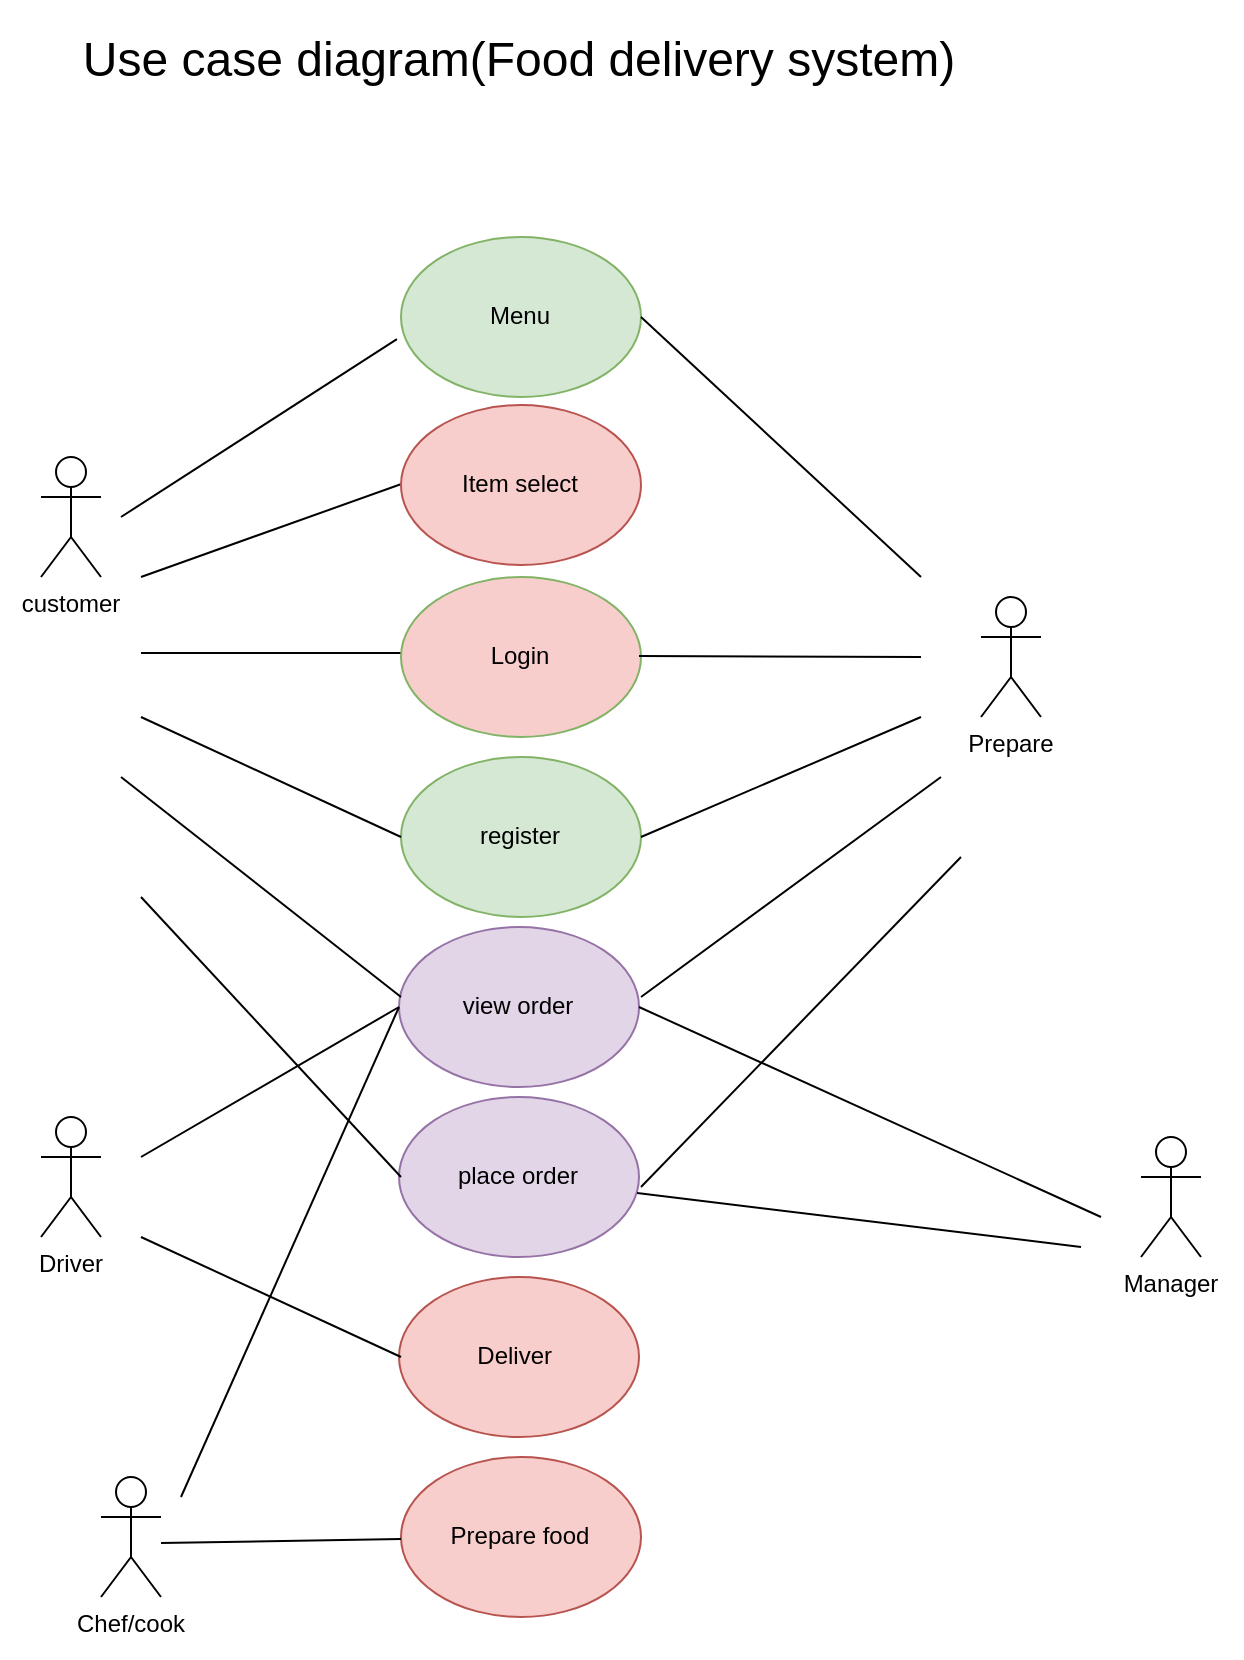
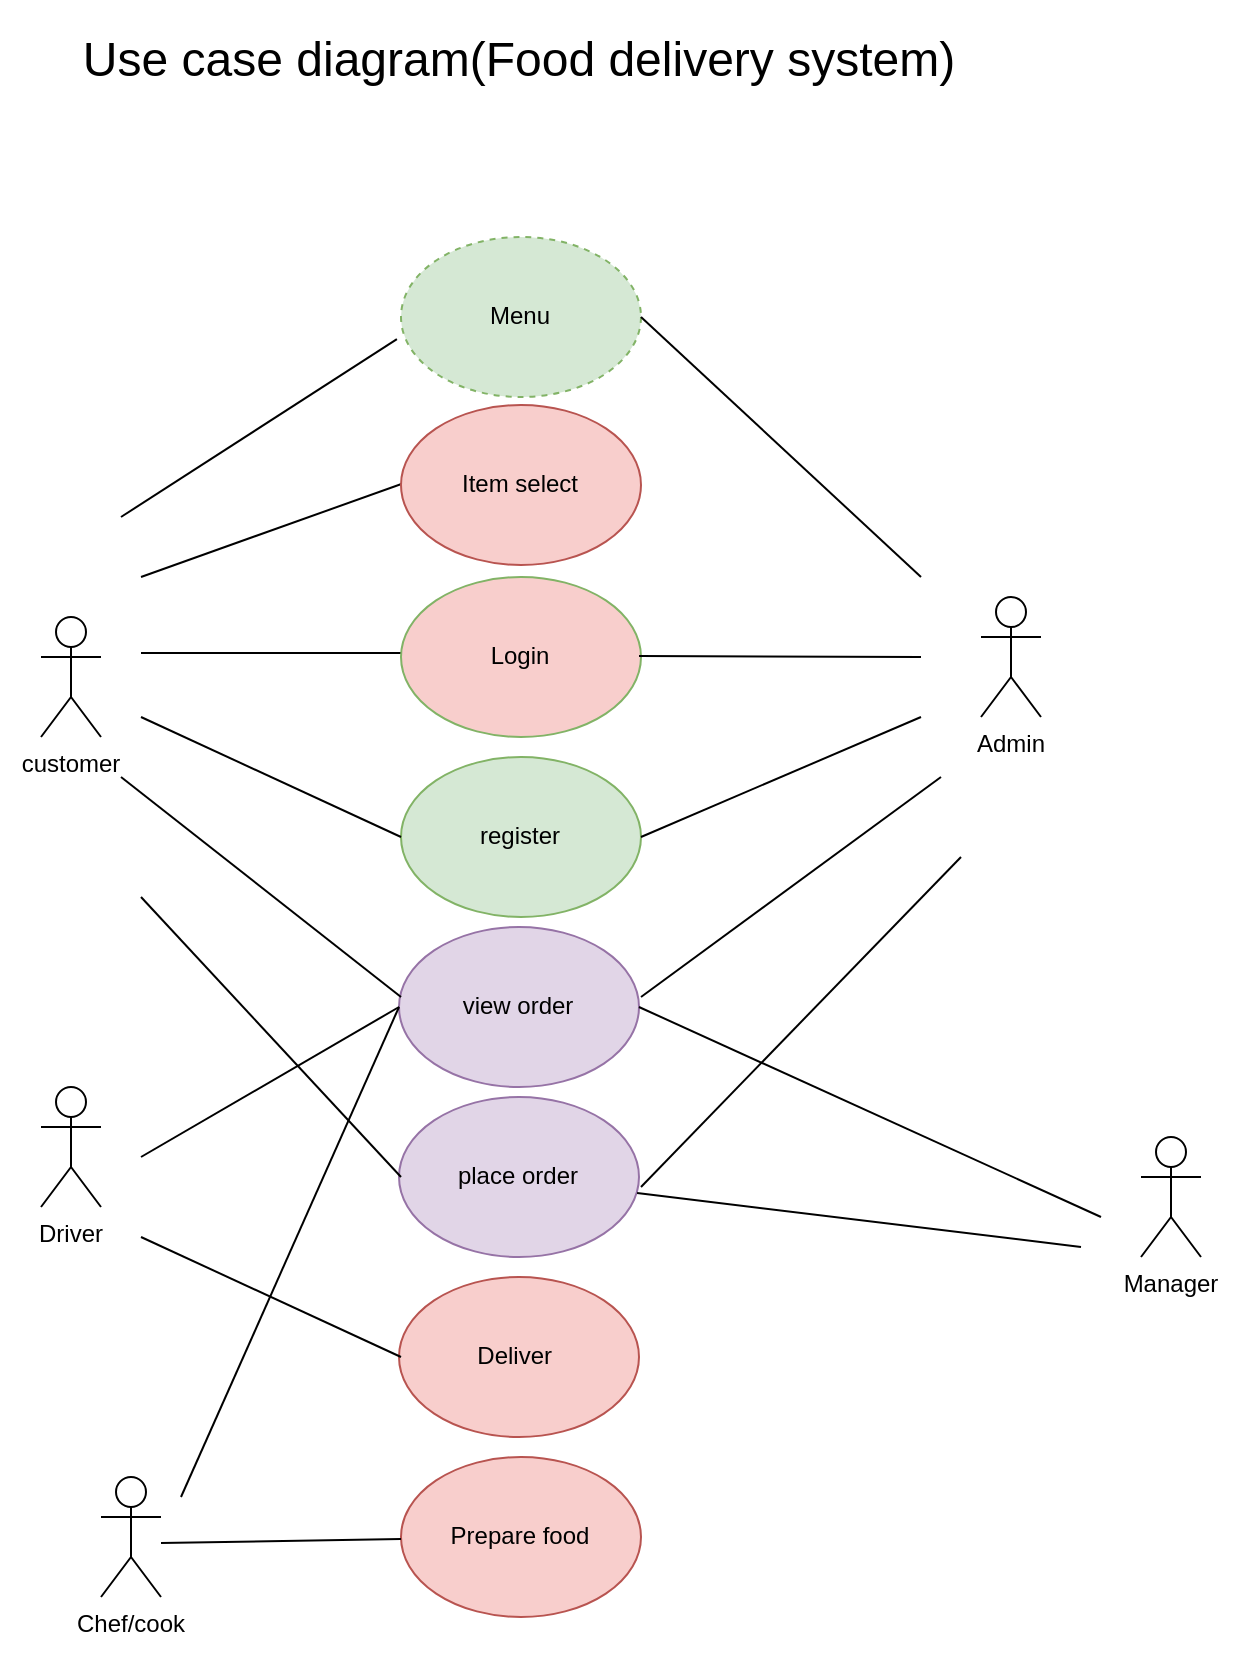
  <mxCell id="0" />
  <mxCell id="1" parent="0" />
- <mxCell id="2" value="customer" style="shape=umlActor;verticalLabelPosition=bottom;labelBackgroundColor=#ffffff;verticalAlign=top;html=1;outlineConnect=0;" parent="1" vertex="1"><mxGeometry x="20" y="228" width="30" height="60" as="geometry" /></mxCell>
- <mxCell id="3" value="Prepare" style="shape=umlActor;verticalLabelPosition=bottom;labelBackgroundColor=#ffffff;verticalAlign=top;html=1;outlineConnect=0;" parent="1" vertex="1"><mxGeometry x="490" y="298" width="30" height="60" as="geometry" /></mxCell>
- <mxCell id="4" value="Driver" style="shape=umlActor;verticalLabelPosition=bottom;labelBackgroundColor=#ffffff;verticalAlign=top;html=1;outlineConnect=0;" parent="1" vertex="1"><mxGeometry x="20" y="558" width="30" height="60" as="geometry" /></mxCell>
+ <mxCell id="2" value="customer" style="shape=umlActor;verticalLabelPosition=bottom;labelBackgroundColor=#ffffff;verticalAlign=top;html=1;outlineConnect=0;" parent="1" vertex="1"><mxGeometry x="20" y="308" width="30" height="60" as="geometry" /></mxCell>
+ <mxCell id="3" value="Admin" style="shape=umlActor;verticalLabelPosition=bottom;labelBackgroundColor=#ffffff;verticalAlign=top;html=1;outlineConnect=0;" parent="1" vertex="1"><mxGeometry x="490" y="298" width="30" height="60" as="geometry" /></mxCell>
+ <mxCell id="4" value="Driver" style="shape=umlActor;verticalLabelPosition=bottom;labelBackgroundColor=#ffffff;verticalAlign=top;html=1;outlineConnect=0;" parent="1" vertex="1"><mxGeometry x="20" y="543" width="30" height="60" as="geometry" /></mxCell>
  <mxCell id="5" value="Manager" style="shape=umlActor;verticalLabelPosition=bottom;labelBackgroundColor=#ffffff;verticalAlign=top;html=1;outlineConnect=0;" parent="1" vertex="1"><mxGeometry x="570" y="568" width="30" height="60" as="geometry" /></mxCell>
  <mxCell id="6" value="Chef/cook" style="shape=umlActor;verticalLabelPosition=bottom;labelBackgroundColor=#ffffff;verticalAlign=top;html=1;outlineConnect=0;" parent="1" vertex="1"><mxGeometry x="50" y="738" width="30" height="60" as="geometry" /></mxCell>
  <mxCell id="7" value="" style="endArrow=none;html=1;entryX=-0.017;entryY=0.638;entryDx=0;entryDy=0;entryPerimeter=0;" parent="1" target="10" edge="1"><mxGeometry width="50" height="50" relative="1" as="geometry"><mxPoint x="60" y="258" as="sourcePoint" /><mxPoint x="190" y="158" as="targetPoint" /></mxGeometry></mxCell>
  <mxCell id="8" value="" style="endArrow=none;html=1;" parent="1" edge="1"><mxGeometry width="50" height="50" relative="1" as="geometry"><mxPoint x="70" y="288" as="sourcePoint" /><mxPoint x="210" y="238" as="targetPoint" /></mxGeometry></mxCell>
  <mxCell id="9" value="" style="endArrow=none;html=1;" parent="1" edge="1"><mxGeometry width="50" height="50" relative="1" as="geometry"><mxPoint x="70" y="326" as="sourcePoint" /><mxPoint x="200" y="326" as="targetPoint" /></mxGeometry></mxCell>
- <mxCell id="10" value="Menu" style="ellipse;whiteSpace=wrap;html=1;fillColor=#d5e8d4;strokeColor=#82b366;" parent="1" vertex="1"><mxGeometry x="200" y="118" width="120" height="80" as="geometry" /></mxCell>
+ <mxCell id="10" value="Menu" style="ellipse;whiteSpace=wrap;html=1;fillColor=#d5e8d4;strokeColor=#82b366;dashed=1;" parent="1" vertex="1"><mxGeometry x="200" y="118" width="120" height="80" as="geometry" /></mxCell>
  <mxCell id="11" value="Item select" style="ellipse;whiteSpace=wrap;html=1;fillColor=#f8cecc;strokeColor=#b85450;" parent="1" vertex="1"><mxGeometry x="200" y="202" width="120" height="80" as="geometry" /></mxCell>
  <mxCell id="12" value="Login" style="ellipse;whiteSpace=wrap;html=1;fillColor=#f8cecc;strokeColor=#82b366;" parent="1" vertex="1"><mxGeometry x="200" y="288" width="120" height="80" as="geometry" /></mxCell>
  <mxCell id="13" value="register" style="ellipse;whiteSpace=wrap;html=1;fillColor=#d5e8d4;strokeColor=#82b366;" parent="1" vertex="1"><mxGeometry x="200" y="378" width="120" height="80" as="geometry" /></mxCell>
  <mxCell id="14" value="view order" style="ellipse;whiteSpace=wrap;html=1;fillColor=#e1d5e7;strokeColor=#9673a6;" parent="1" vertex="1"><mxGeometry x="199" y="463" width="120" height="80" as="geometry" /></mxCell>
  <mxCell id="15" value="" style="endArrow=none;html=1;" parent="1" edge="1"><mxGeometry width="50" height="50" relative="1" as="geometry"><mxPoint x="70" y="358" as="sourcePoint" /><mxPoint x="200" y="418" as="targetPoint" /></mxGeometry></mxCell>
  <mxCell id="16" value="" style="endArrow=none;html=1;" parent="1" edge="1"><mxGeometry width="50" height="50" relative="1" as="geometry"><mxPoint x="60" y="388" as="sourcePoint" /><mxPoint x="200" y="498" as="targetPoint" /></mxGeometry></mxCell>
  <mxCell id="17" value="" style="endArrow=none;html=1;" parent="1" edge="1"><mxGeometry width="50" height="50" relative="1" as="geometry"><mxPoint x="319" y="327.5" as="sourcePoint" /><mxPoint x="460" y="328" as="targetPoint" /></mxGeometry></mxCell>
  <mxCell id="18" value="place order" style="ellipse;whiteSpace=wrap;html=1;fillColor=#e1d5e7;strokeColor=#9673a6;" parent="1" vertex="1"><mxGeometry x="199" y="548" width="120" height="80" as="geometry" /></mxCell>
  <mxCell id="19" value="" style="endArrow=none;html=1;" parent="1" edge="1"><mxGeometry width="50" height="50" relative="1" as="geometry"><mxPoint x="70" y="448" as="sourcePoint" /><mxPoint x="200" y="588" as="targetPoint" /></mxGeometry></mxCell>
  <mxCell id="20" value="" style="endArrow=none;html=1;" parent="1" edge="1"><mxGeometry width="50" height="50" relative="1" as="geometry"><mxPoint x="320" y="498" as="sourcePoint" /><mxPoint x="470" y="388" as="targetPoint" /></mxGeometry></mxCell>
  <mxCell id="21" value="" style="endArrow=none;html=1;" parent="1" edge="1"><mxGeometry width="50" height="50" relative="1" as="geometry"><mxPoint x="320" y="418" as="sourcePoint" /><mxPoint x="460" y="358" as="targetPoint" /></mxGeometry></mxCell>
  <mxCell id="22" value="" style="endArrow=none;html=1;" parent="1" edge="1"><mxGeometry width="50" height="50" relative="1" as="geometry"><mxPoint x="320" y="593" as="sourcePoint" /><mxPoint x="480" y="428" as="targetPoint" /></mxGeometry></mxCell>
  <mxCell id="23" value="" style="endArrow=none;html=1;exitX=1;exitY=0.5;exitDx=0;exitDy=0;" parent="1" source="10" edge="1"><mxGeometry width="50" height="50" relative="1" as="geometry"><mxPoint x="460" y="298" as="sourcePoint" /><mxPoint x="460" y="288" as="targetPoint" /></mxGeometry></mxCell>
  <mxCell id="24" value="" style="endArrow=none;html=1;entryX=0;entryY=0.5;entryDx=0;entryDy=0;" parent="1" target="14" edge="1"><mxGeometry width="50" height="50" relative="1" as="geometry"><mxPoint x="70" y="578" as="sourcePoint" /><mxPoint x="80" y="538" as="targetPoint" /></mxGeometry></mxCell>
  <mxCell id="25" value="Deliver&amp;nbsp;" style="ellipse;whiteSpace=wrap;html=1;fillColor=#f8cecc;strokeColor=#b85450;" parent="1" vertex="1"><mxGeometry x="199" y="638" width="120" height="80" as="geometry" /></mxCell>
  <mxCell id="26" value="" style="endArrow=none;html=1;" parent="1" edge="1"><mxGeometry width="50" height="50" relative="1" as="geometry"><mxPoint x="70" y="618" as="sourcePoint" /><mxPoint x="200" y="678" as="targetPoint" /></mxGeometry></mxCell>
  <mxCell id="27" value="Prepare food" style="ellipse;whiteSpace=wrap;html=1;fillColor=#f8cecc;strokeColor=#b85450;" parent="1" vertex="1"><mxGeometry x="200" y="728" width="120" height="80" as="geometry" /></mxCell>
  <mxCell id="28" value="" style="endArrow=none;html=1;exitX=1;exitY=0.5;exitDx=0;exitDy=0;" parent="1" source="14" edge="1"><mxGeometry width="50" height="50" relative="1" as="geometry"><mxPoint x="500" y="658" as="sourcePoint" /><mxPoint x="550" y="608" as="targetPoint" /></mxGeometry></mxCell>
  <mxCell id="29" value="" style="endArrow=none;html=1;exitX=0.992;exitY=0.6;exitDx=0;exitDy=0;exitPerimeter=0;" parent="1" source="18" edge="1"><mxGeometry width="50" height="50" relative="1" as="geometry"><mxPoint x="380" y="728" as="sourcePoint" /><mxPoint x="540" y="623" as="targetPoint" /></mxGeometry></mxCell>
  <mxCell id="30" value="" style="endArrow=none;html=1;" parent="1" edge="1"><mxGeometry width="50" height="50" relative="1" as="geometry"><mxPoint x="80" y="771" as="sourcePoint" /><mxPoint x="200" y="769" as="targetPoint" /></mxGeometry></mxCell>
  <mxCell id="31" value="" style="endArrow=none;html=1;entryX=0;entryY=0.5;entryDx=0;entryDy=0;" parent="1" target="14" edge="1"><mxGeometry width="50" height="50" relative="1" as="geometry"><mxPoint x="90" y="748" as="sourcePoint" /><mxPoint x="140" y="698" as="targetPoint" /></mxGeometry></mxCell>
  <mxCell id="32" value="&lt;font style=&quot;font-size: 24px&quot;&gt;Use case diagram(Food delivery system)&lt;/font&gt;" style="text;html=1;align=center;verticalAlign=middle;resizable=0;points=[];autosize=1;" vertex="1" parent="1"><mxGeometry x="34" y="20" width="450" height="20" as="geometry" /></mxCell>
